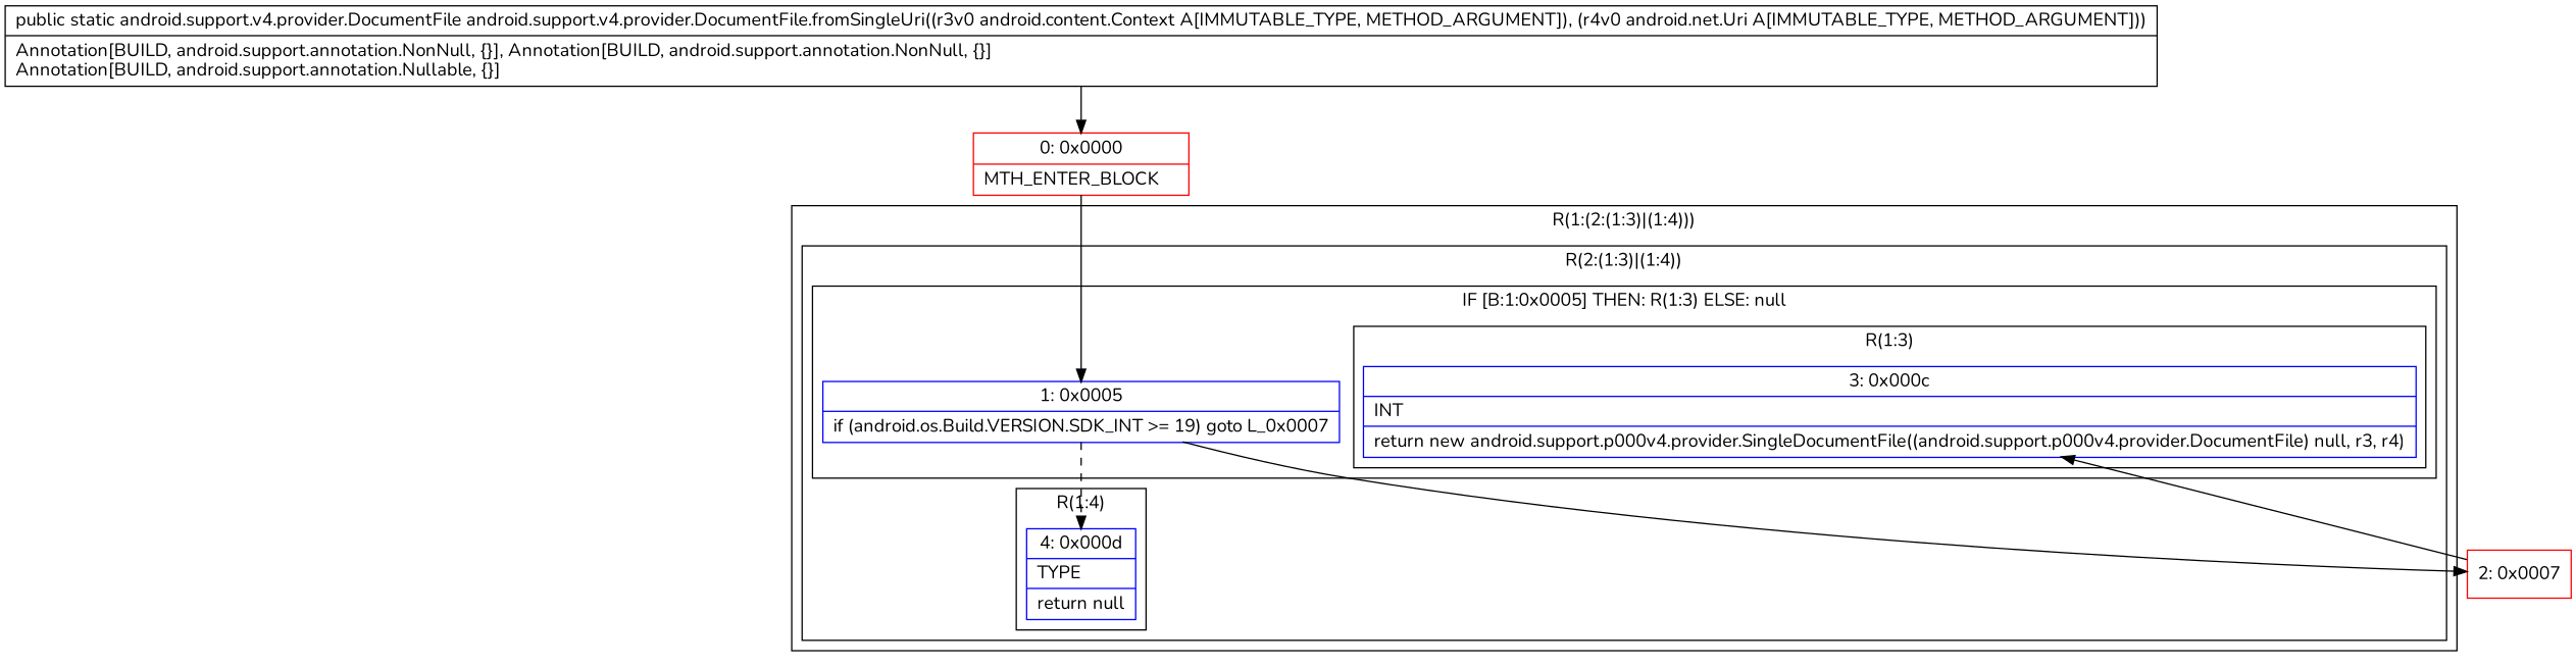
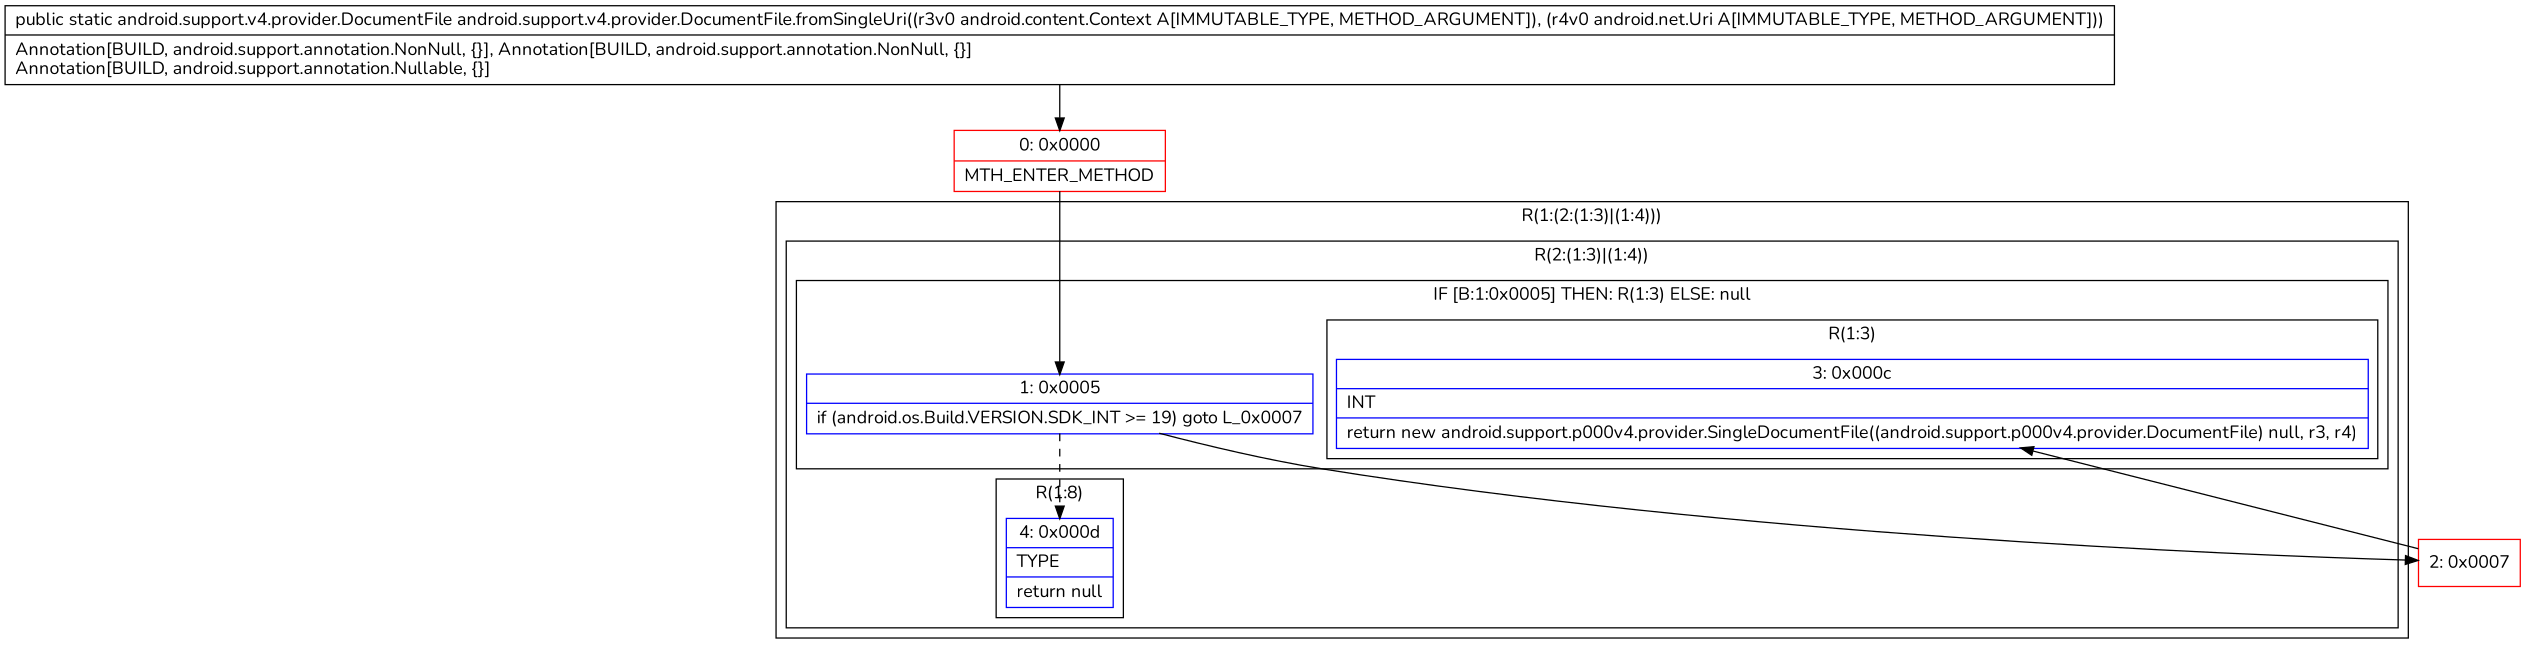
  digraph {
    fontname=Nunito
    node [color=blue fontname=Nunito shape=record]
    edge [fontname=Nunito]
    n1 [label="{3\:\ 0x000c|INT\l|return new android.support.p000v4.provider.SingleDocumentFile((android.support.p000v4.provider.DocumentFile) null, r3, r4)\l}"]
    n2 [label="{1\:\ 0x0005|if (android.os.Build.VERSION.SDK_INT \>= 19) goto L_0x0007\l}"]
    n3 [label="{4\:\ 0x000d|TYPE\l|return null\l}"]
    n4 [color=red label="{2\:\ 0x0007}"]
-   n5 [color=red label="{0\:\ 0x0000|MTH_ENTER_BLOCK\l}"]
+   n5 [color=red label="{0\:\ 0x0000|MTH_ENTER_METHOD\l}"]
    n6 [label="{public static android.support.v4.provider.DocumentFile android.support.v4.provider.DocumentFile.fromSingleUri((r3v0 android.content.Context A[IMMUTABLE_TYPE, METHOD_ARGUMENT]), (r4v0 android.net.Uri A[IMMUTABLE_TYPE, METHOD_ARGUMENT]))  | Annotation[BUILD, android.support.annotation.NonNull, \{\}], Annotation[BUILD, android.support.annotation.NonNull, \{\}]\lAnnotation[BUILD, android.support.annotation.Nullable, \{\}]\l}" color=""]
    subgraph cluster_1 {
      label="R(1:(2:(1:3)|(1:4)))"
      subgraph cluster_2 {
        label="R(2:(1:3)|(1:4))"
        subgraph cluster_3 {
          label="IF [B:1:0x0005] THEN: R(1:3) ELSE: null"
          n2
          subgraph cluster_4 {
            label="R(1:3)"
            n1
          }
        }
        subgraph cluster_5 {
-         label="R(1:4)"
+         label="R(1:8)"
          n3
        }
      }
    }
    n2 -> n3 [style=dashed]
    n2 -> n4
    n4 -> n1
    n5 -> n2
    n6 -> n5
  }
